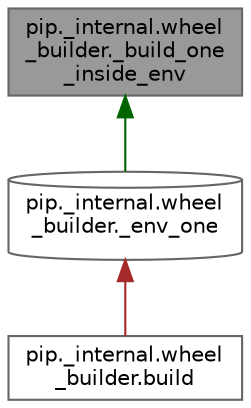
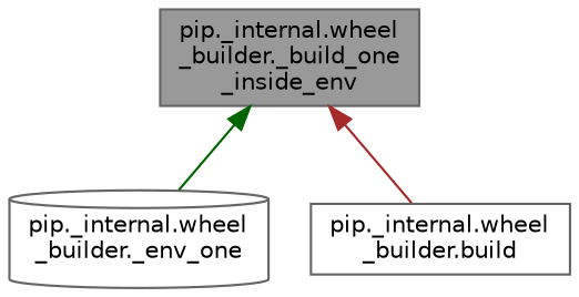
  digraph {
    rankdir=TB
    node [color=grey40 fillcolor=white fontname=Helvetica fontsize=10 shape=box style=filled]
    edge [dir=back fontname=Helvetica fontsize=10 labelfontname=Helvetica labelfontsize=10 style=solid]
    n1 [color=gray40 fillcolor=grey60 fontcolor=black height=0.2 label="pip._internal.wheel\l_builder._build_one\l_inside_env" width=0.4]
    n2 [height=0.2 label="pip._internal.wheel\l_builder._env_one" shape=cylinder width=0.4]
    n3 [height=0.2 label="pip._internal.wheel\l_builder.build" width=0.4]
    n1 -> n2 [color=darkgreen]
-   n2 -> n3 [color=brown]
+   n1 -> n3 [color=brown]
  }
